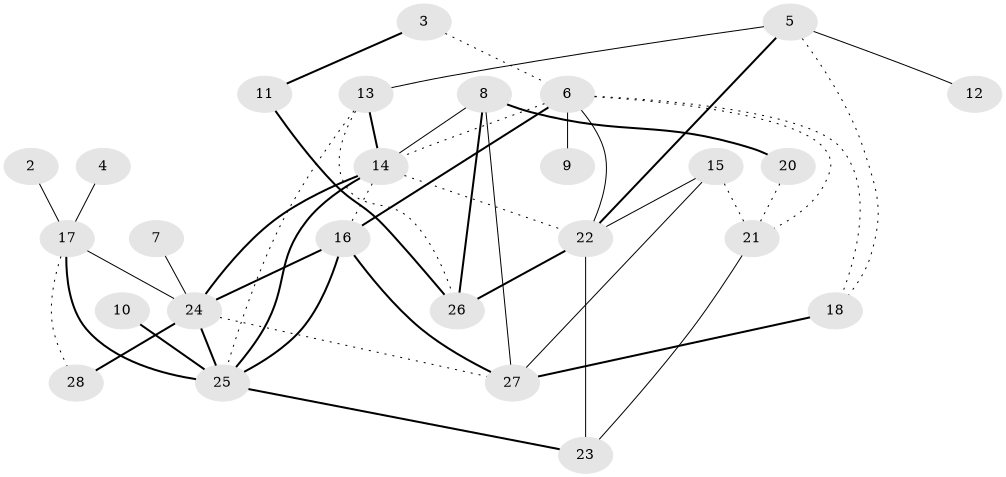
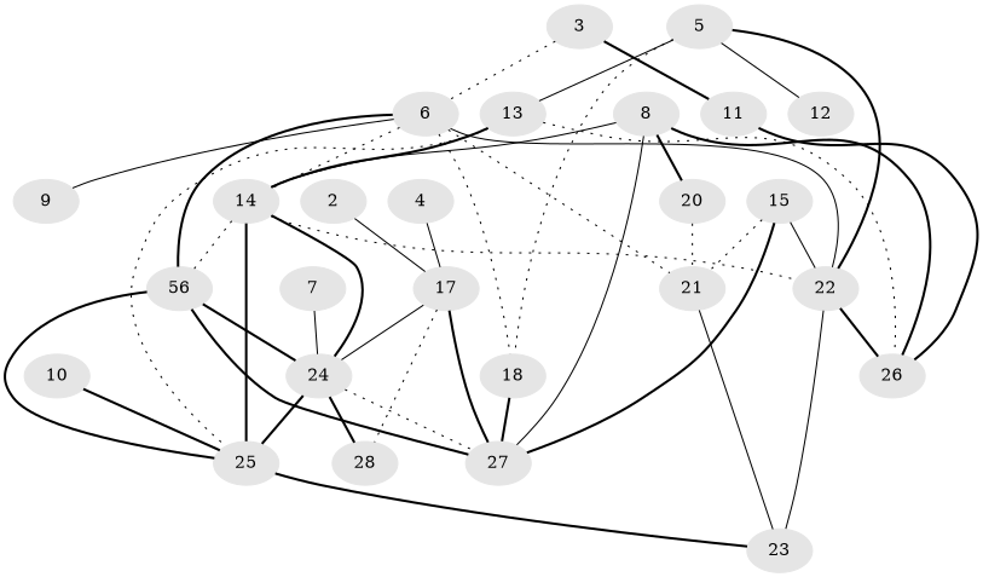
  graph {
    node [color=gray90 style=filled]
    edge [style=bold weight=1.0]
    2
    17
    24
    27
    28
    3
    6
    11
    18
    22
    9
    14
-   16
+   16 [label=56]
    21
    26
    4
    5
    12
    13
    25
    23
    7
    8
    20
    10
    15
    2 -- 17 [style=solid]
    17 -- 24 [style=solid]
-   17 -- 25
+   17 -- 27
    17 -- 28 [style=dotted]
    24 -- 27 [style=dotted weight=2.0]
    24 -- 28
    24 -- 25 [weight=2.0]
    3 -- 6 [style=dotted]
    3 -- 11
    6 -- 18 [style=dotted]
    6 -- 22 [style=solid]
    6 -- 9 [style=solid]
    6 -- 14 [style=dotted]
    6 -- 16
    6 -- 21 [style=dotted]
    11 -- 26
    18 -- 27 [weight=2.0]
    22 -- 26 [weight=2.0]
    22 -- 23 [style=solid]
    14 -- 24
    14 -- 22 [style=dotted]
    14 -- 16 [style=dotted]
    14 -- 25
    16 -- 24 [weight=2.0]
    16 -- 27
    16 -- 25
    21 -- 23 [style=solid]
    4 -- 17 [style=solid]
    5 -- 18 [style=dotted]
    5 -- 22
    5 -- 12 [style=solid]
    5 -- 13 [style=solid]
    13 -- 14
    13 -- 26 [style=dotted]
    13 -- 25 [style=dotted]
    25 -- 23
    7 -- 24 [style=solid]
    8 -- 27 [style=solid]
    8 -- 14 [style=solid]
    8 -- 26
    8 -- 20
    20 -- 21 [style=dotted]
    10 -- 25
-   15 -- 27 [style=solid]
+   15 -- 27
    15 -- 22 [style=solid]
    15 -- 21 [style=dotted]
  }
